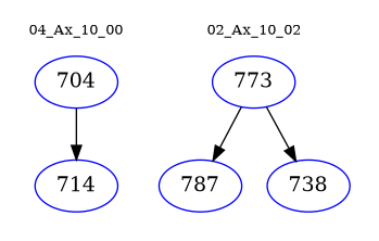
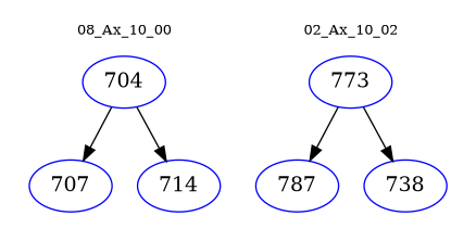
  digraph {
    node [color=blue]
    edge [color=black]
    n1 [label=704]
+   n2 [label=707]
    n3 [label=714]
    n4 [label=787]
    n5 [label=773]
    n6 [label=738]
    subgraph cluster_1 {
      color=white
      fontsize=10
-     label="04_Ax_10_00"
+     label="08_Ax_10_00"
      n1
+     n2
      n3
    }
    subgraph cluster_2 {
      color=white
      fontsize=10
      label="02_Ax_10_02"
      n4
      n5
      n6
    }
+   n1 -> n2
    n1 -> n3
    n5 -> n4
    n5 -> n6
  }
